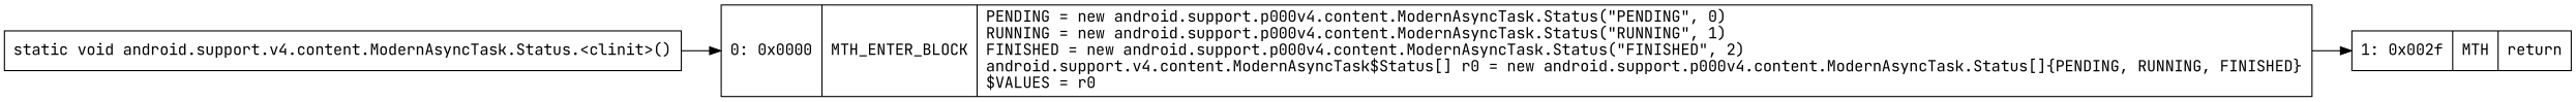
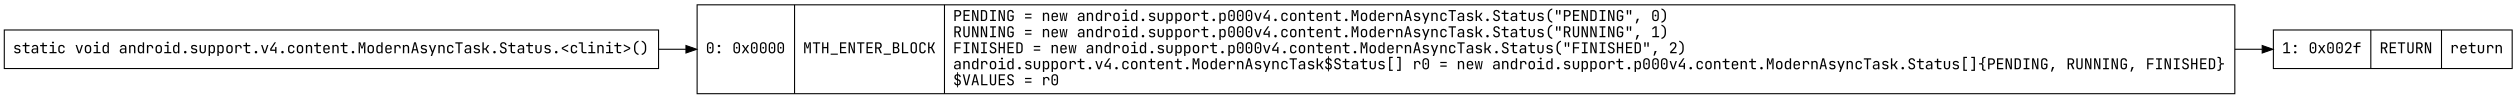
  digraph {
    rankdir=LR
    fontname="JetBrains Mono"
    node [shape=record fontname="JetBrains Mono"]
    edge [fontname="JetBrains Mono"]
    n1 [label="{0\:\ 0x0000|MTH_ENTER_BLOCK\l|PENDING = new android.support.p000v4.content.ModernAsyncTask.Status(\"PENDING\", 0)\lRUNNING = new android.support.p000v4.content.ModernAsyncTask.Status(\"RUNNING\", 1)\lFINISHED = new android.support.p000v4.content.ModernAsyncTask.Status(\"FINISHED\", 2)\landroid.support.v4.content.ModernAsyncTask$Status[] r0 = new android.support.p000v4.content.ModernAsyncTask.Status[]\{PENDING, RUNNING, FINISHED\}\l$VALUES = r0\l}"]
-   n2 [label="{1\:\ 0x002f|MTH\l|return\l}"]
+   n2 [label="{1\:\ 0x002f|RETURN\l|return\l}"]
    n3 [label="{static void android.support.v4.content.ModernAsyncTask.Status.\<clinit\>() }"]
    n1 -> n2
    n3 -> n1
  }
